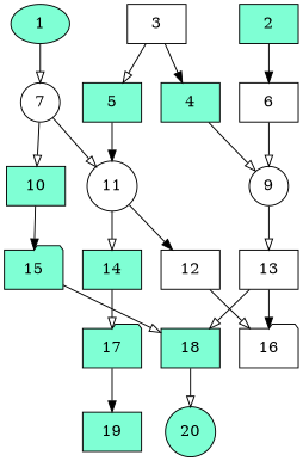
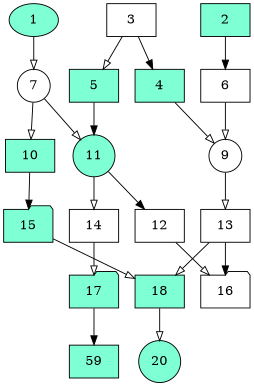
  digraph {
    node [alpha=0.06 fillcolor=aquamarine shape=box style=filled]
    edge [arrowhead=onormal]
    1 [alpha=0.14 expect_size=29563904 shape=ellipse]
    7 [alpha=0.07 expect_size=51929088 fillcolor=white shape=circle]
-   11 [alpha=0.05 expect_size=50852864 fillcolor=white shape=circle]
+   11 [alpha=0.05 expect_size=50852864 shape=circle]
    10 [alpha=0.03 expect_size=51666944]
    12 [alpha=0.12 expect_size=37751808 fillcolor=white]
-   14 [alpha=0.17 expect_size=22676480]
+   14 [alpha=0.17 expect_size=22676480 fillcolor=white]
    15 [alpha=0.02 expect_size=27580416 shape=folder]
    2 [alpha=0.08 expect_size=14383104]
    6 [alpha=0.18 expect_size=16753664 fillcolor=white]
    9 [alpha=0.01 expect_size=43646976 fillcolor=white shape=circle]
    13 [alpha=0.18 expect_size=8587264 fillcolor=white]
    3 [expect_size=52135936 fillcolor=white]
    4 [alpha=0.02 expect_size=19260416]
    5 [alpha=0.00 expect_size=35682304]
    16 [alpha=0.17 expect_size=27811840 fillcolor=white shape=folder]
    18 [expect_size=38333440]
    17 [alpha=0.07 expect_size=22645760 shape=folder]
    20 [alpha=0.11 expect_size=31423488 shape=circle]
-   19 [expect_size=28789760]
+   19 [expect_size=28789760 label=59]
    1 -> 7
    7 -> 11
    7 -> 10
    11 -> 12 [arrowhead=normal]
    11 -> 14
    10 -> 15 [arrowhead=normal]
    12 -> 16
    14 -> 17
    15 -> 18
    2 -> 6 [arrowhead=normal]
    6 -> 9
    9 -> 13
    13 -> 16 [arrowhead=normal]
    13 -> 18
    3 -> 4 [arrowhead=normal]
    3 -> 5
    4 -> 9
    5 -> 11 [arrowhead=normal]
    18 -> 20
    17 -> 19 [arrowhead=normal]
  }
